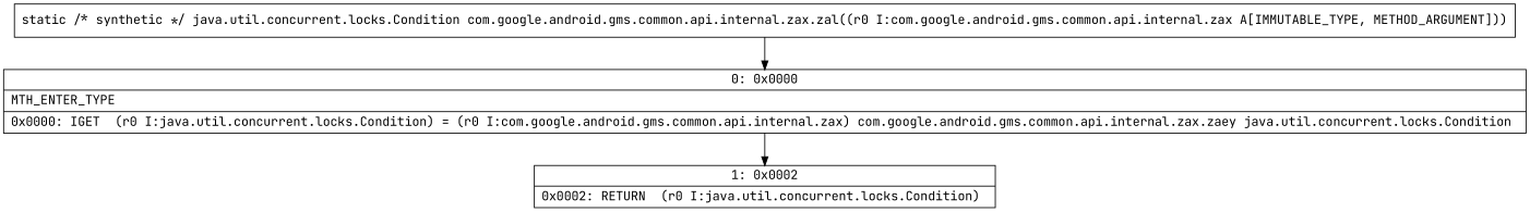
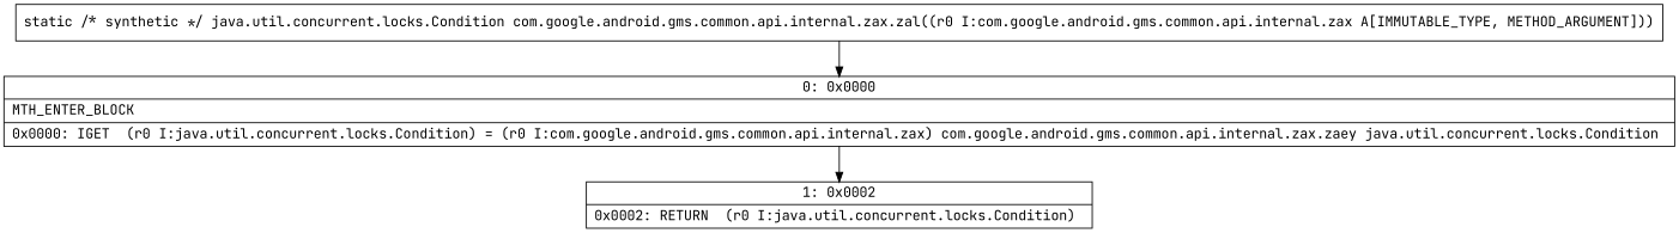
  digraph {
    fontname="JetBrains Mono"
    node [shape=record fontname="JetBrains Mono"]
    edge [fontname="JetBrains Mono"]
-   n1 [label="{0\:\ 0x0000|MTH_ENTER_TYPE\l|0x0000: IGET  (r0 I:java.util.concurrent.locks.Condition) = (r0 I:com.google.android.gms.common.api.internal.zax) com.google.android.gms.common.api.internal.zax.zaey java.util.concurrent.locks.Condition \l}"]
+   n1 [label="{0\:\ 0x0000|MTH_ENTER_BLOCK\l|0x0000: IGET  (r0 I:java.util.concurrent.locks.Condition) = (r0 I:com.google.android.gms.common.api.internal.zax) com.google.android.gms.common.api.internal.zax.zaey java.util.concurrent.locks.Condition \l}"]
    n2 [label="{1\:\ 0x0002|0x0002: RETURN  (r0 I:java.util.concurrent.locks.Condition) \l}"]
    n3 [label="{static \/* synthetic *\/ java.util.concurrent.locks.Condition com.google.android.gms.common.api.internal.zax.zal((r0 I:com.google.android.gms.common.api.internal.zax A[IMMUTABLE_TYPE, METHOD_ARGUMENT])) }"]
    n1 -> n2
    n3 -> n1
  }
